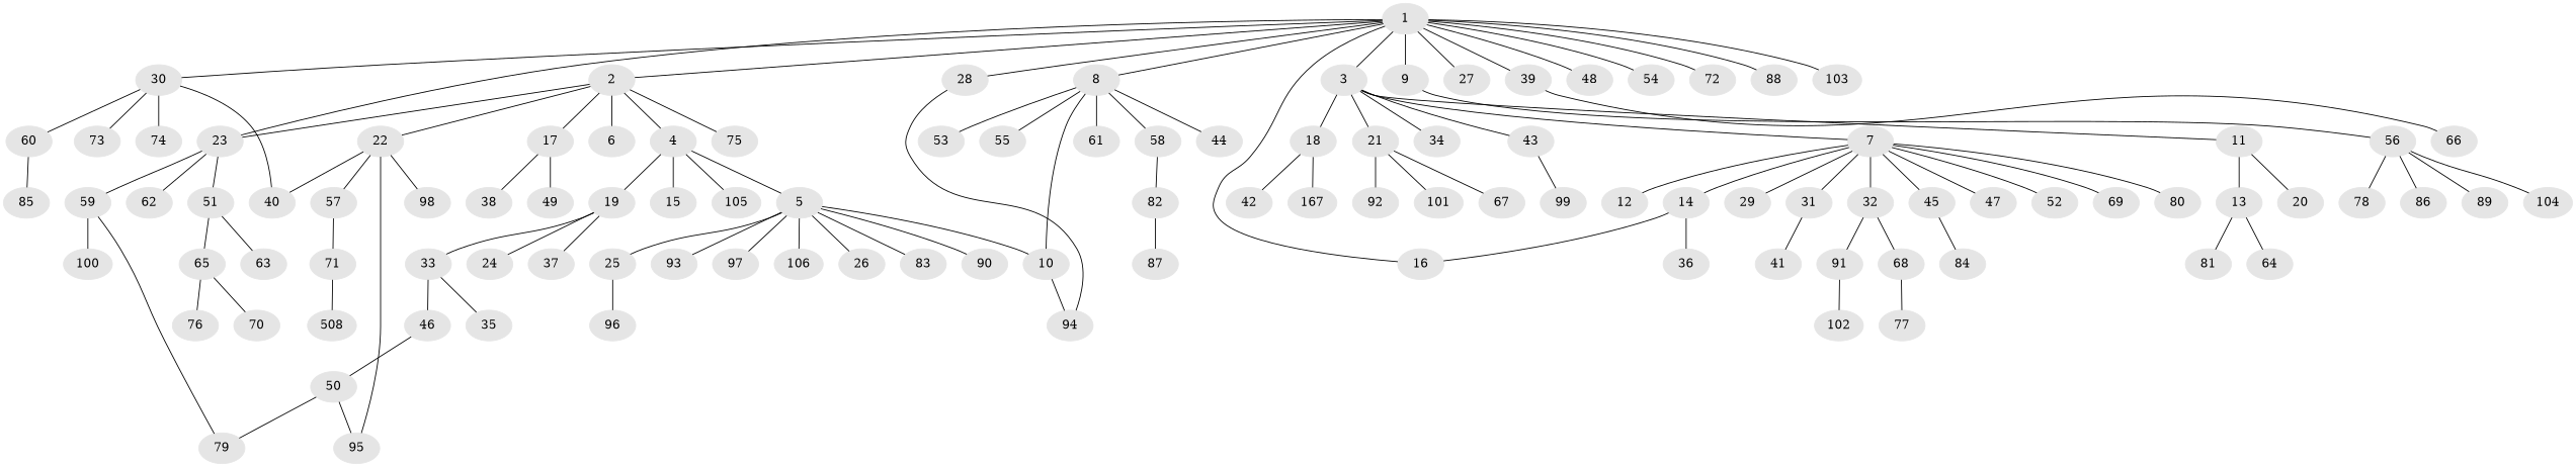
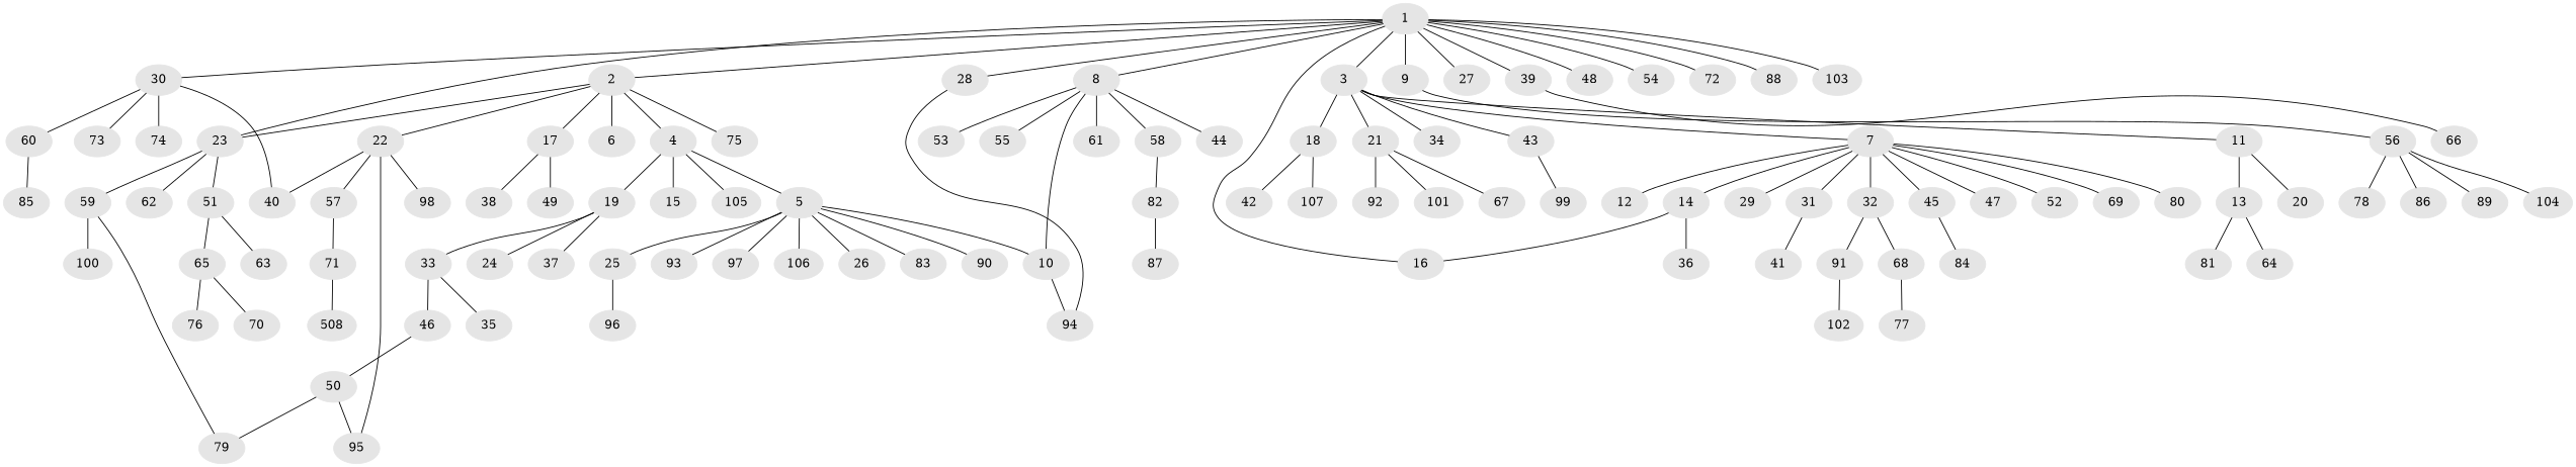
  graph {
    node [color=gray90 style=filled]
    1
    2
    3
    8
    9
    16
    23
    27
    28
    30
    39
    48
    54
    72
    88
    103
    4
    6
    17
    22
    75
    7
    11
    18
    21
    34
    43
    10
    44
    53
    55
    58
    61
    56
    51
    59
    62
    94
    40
    60
    73
    74
    66
    78
    86
    89
    104
    5
    15
    19
    105
    38
    49
    57
    95
    98
    12
    14
    29
    31
    32
    45
    47
    52
    69
    80
    13
    20
    42
-   107 [label=167]
+   107
    67
    92
    101
    99
    25
    26
    83
    90
    93
    97
    106
    24
    33
    37
    96
    36
    41
    68
    91
    84
    82
    64
    81
    35
    46
    71
    63
    65
    79
    100
    85
    77
    102
    50
    70
    76
    n107 [label=508]
    87
    1 -- 2
    1 -- 3
    1 -- 8
    1 -- 9
    1 -- 16
    1 -- 23
    1 -- 27
    1 -- 28
    1 -- 30
    1 -- 39
    1 -- 48
    1 -- 54
    1 -- 72
    1 -- 88
    1 -- 103
    2 -- 23
    2 -- 4
    2 -- 6
    2 -- 17
    2 -- 22
    2 -- 75
    3 -- 7
    3 -- 11
    3 -- 18
    3 -- 21
    3 -- 34
    3 -- 43
    8 -- 10
    8 -- 44
    8 -- 53
    8 -- 55
    8 -- 58
    8 -- 61
    9 -- 56
    23 -- 51
    23 -- 59
    23 -- 62
    28 -- 94
    30 -- 40
    30 -- 60
    30 -- 73
    30 -- 74
    39 -- 66
    4 -- 5
    4 -- 15
    4 -- 19
    4 -- 105
    17 -- 38
    17 -- 49
    22 -- 40
    22 -- 57
    22 -- 95
    22 -- 98
    7 -- 12
    7 -- 14
    7 -- 29
    7 -- 31
    7 -- 32
    7 -- 45
    7 -- 47
    7 -- 52
    7 -- 69
    7 -- 80
    11 -- 13
    11 -- 20
    18 -- 42
    18 -- 107
    21 -- 67
    21 -- 92
    21 -- 101
    43 -- 99
    10 -- 94
    58 -- 82
    56 -- 78
    56 -- 86
    56 -- 89
    56 -- 104
    51 -- 63
    51 -- 65
    59 -- 79
    59 -- 100
    60 -- 85
    5 -- 10
    5 -- 25
    5 -- 26
    5 -- 83
    5 -- 90
    5 -- 93
    5 -- 97
    5 -- 106
    19 -- 24
    19 -- 33
    19 -- 37
    57 -- 71
    14 -- 16
    14 -- 36
    31 -- 41
    32 -- 68
    32 -- 91
    45 -- 84
    13 -- 64
    13 -- 81
    25 -- 96
    33 -- 35
    33 -- 46
    68 -- 77
    91 -- 102
    82 -- 87
    46 -- 50
    71 -- n107
    65 -- 70
    65 -- 76
    50 -- 95
    50 -- 79
  }
